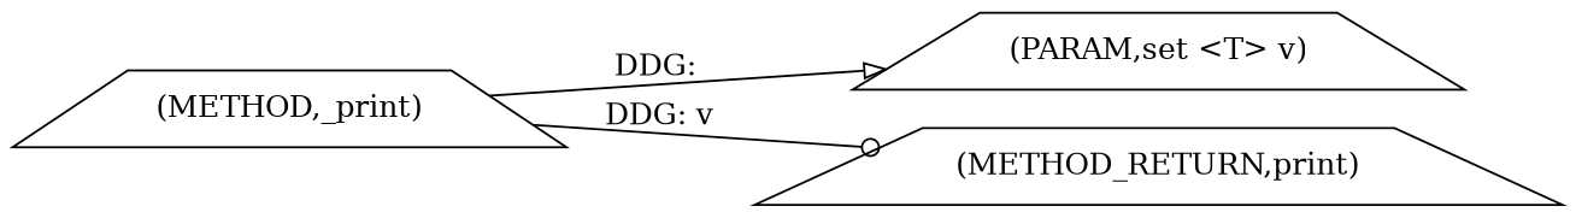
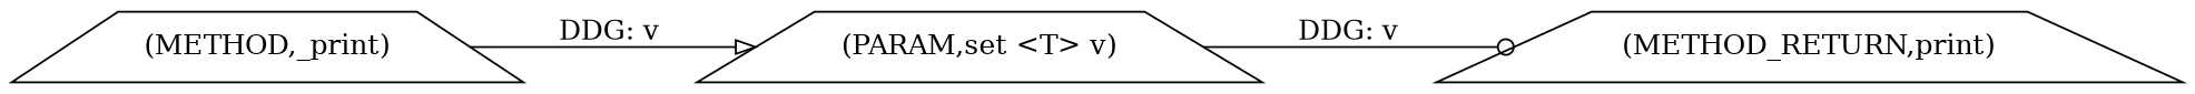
  digraph {
    rankdir=LR
    node [shape=trapezium]
    n1 [label="(METHOD,_print)"]
    n2 [label="(PARAM,set <T> v)"]
    n3 [label="(METHOD_RETURN,print)"]
-   n1 -> n2 [arrowhead=onormal label="DDG: "]
-   n1 -> n3 [arrowhead=odot label="DDG: v"]
+   n1 -> n2 [arrowhead=onormal label="DDG: v"]
+   n2 -> n3 [arrowhead=odot label="DDG: v"]
  }
